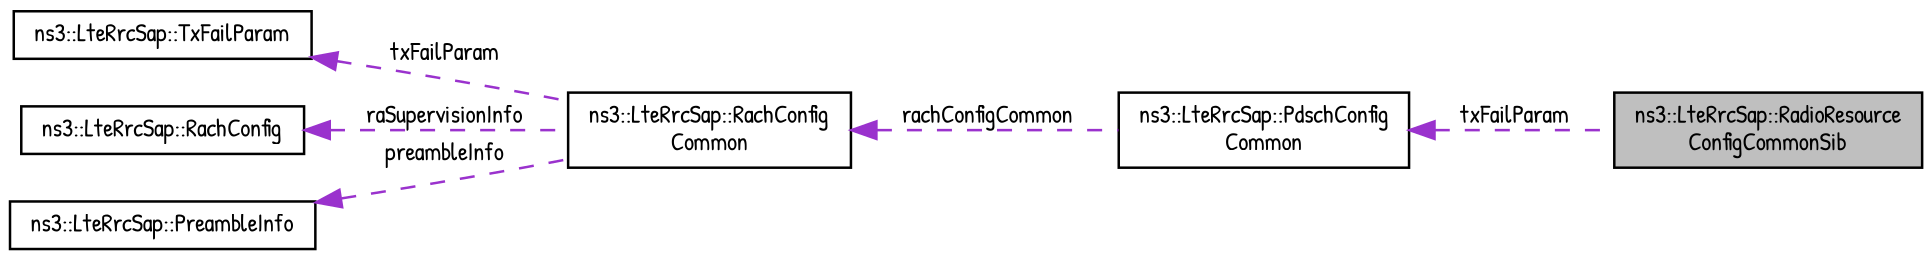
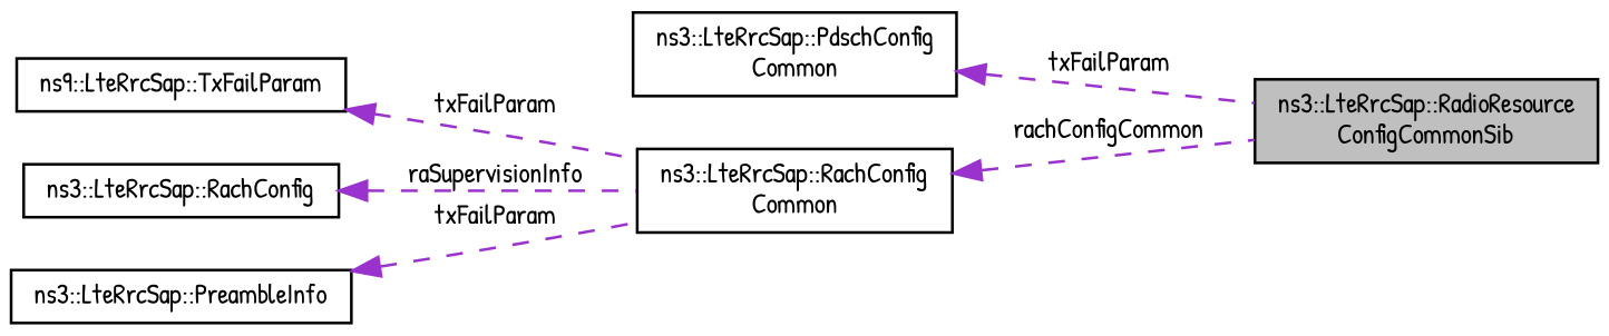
  digraph {
    fontname="Patrick Hand"
    rankdir=LR
    node [color=black fillcolor=white fontname="Patrick Hand" fontsize=10 shape=record style=filled]
    edge [color=darkorchid3 dir=back fontname="Patrick Hand" fontsize=10 labelfontname=Helvetica labelfontsize=10 style=dashed]
    n1 [fillcolor=grey75 fontcolor=black height=0.2 label="ns3::LteRrcSap::RadioResource\lConfigCommonSib" width=0.4]
    n2 [height=0.2 label="ns3::LteRrcSap::PdschConfig\lCommon" width=0.4]
    n3 [height=0.2 label="ns3::LteRrcSap::RachConfig\lCommon" width=0.4]
-   n4 [height=0.2 label="ns3::LteRrcSap::TxFailParam" width=0.4]
+   n4 [height=0.2 label="ns9::LteRrcSap::TxFailParam" width=0.4]
    n5 [height=0.2 label="ns3::LteRrcSap::RachConfig" width=0.4]
    n6 [height=0.2 label="ns3::LteRrcSap::PreambleInfo" width=0.4]
    n2 -> n1 [label=" txFailParam"]
-   n3 -> n2 [label=" rachConfigCommon"]
+   n3 -> n1 [label=" rachConfigCommon"]
    n4 -> n3 [label=" txFailParam"]
    n5 -> n3 [label=" raSupervisionInfo"]
-   n6 -> n3 [label=" preambleInfo"]
+   n6 -> n3 [label=" txFailParam"]
  }
